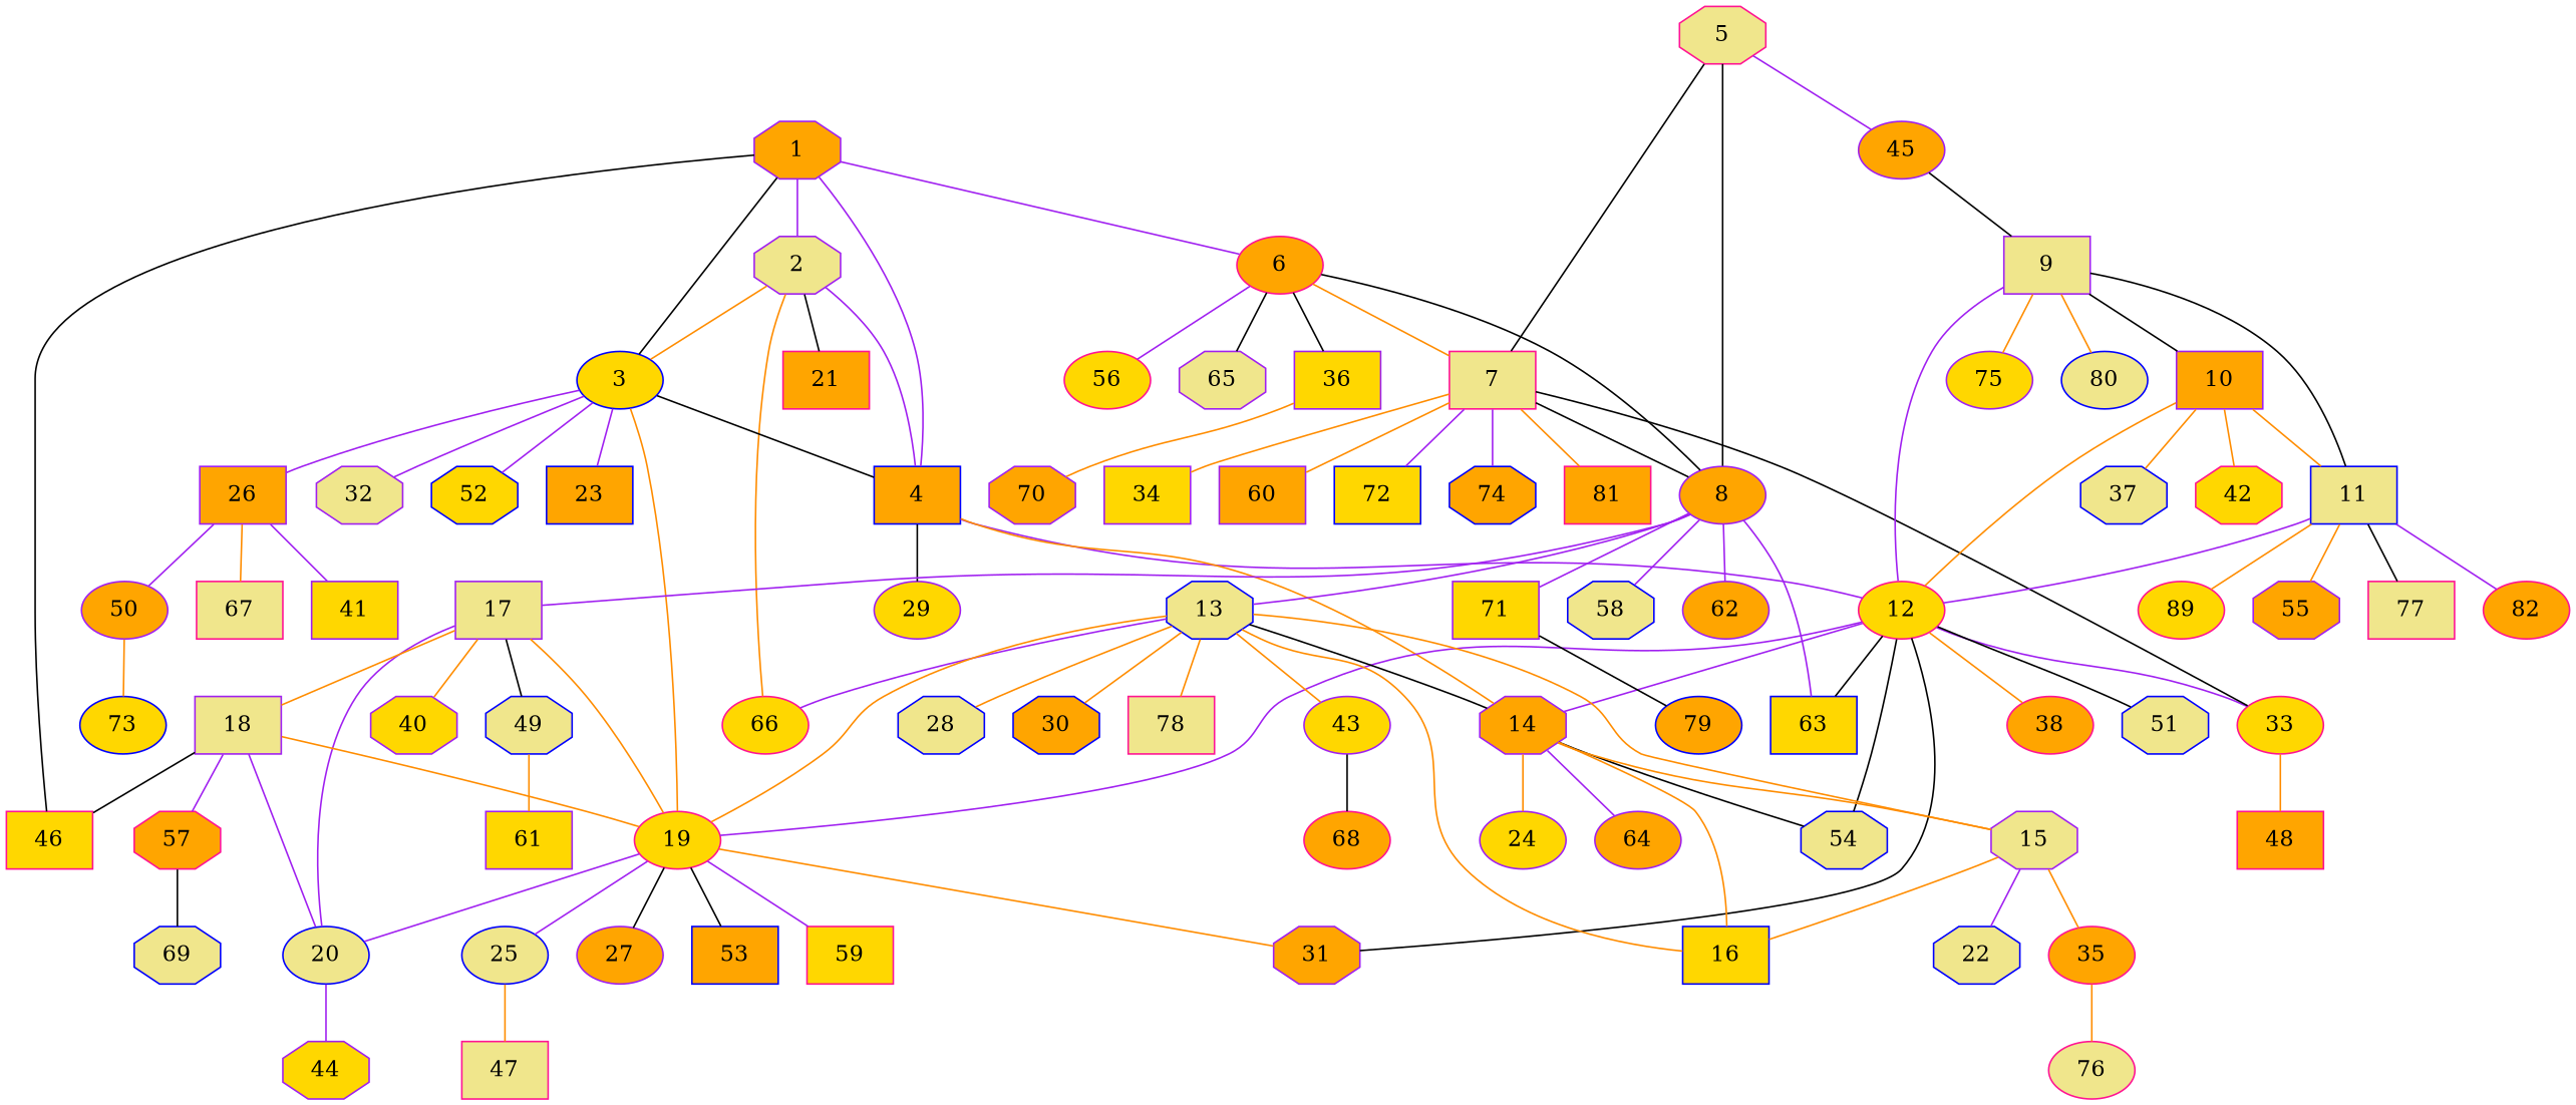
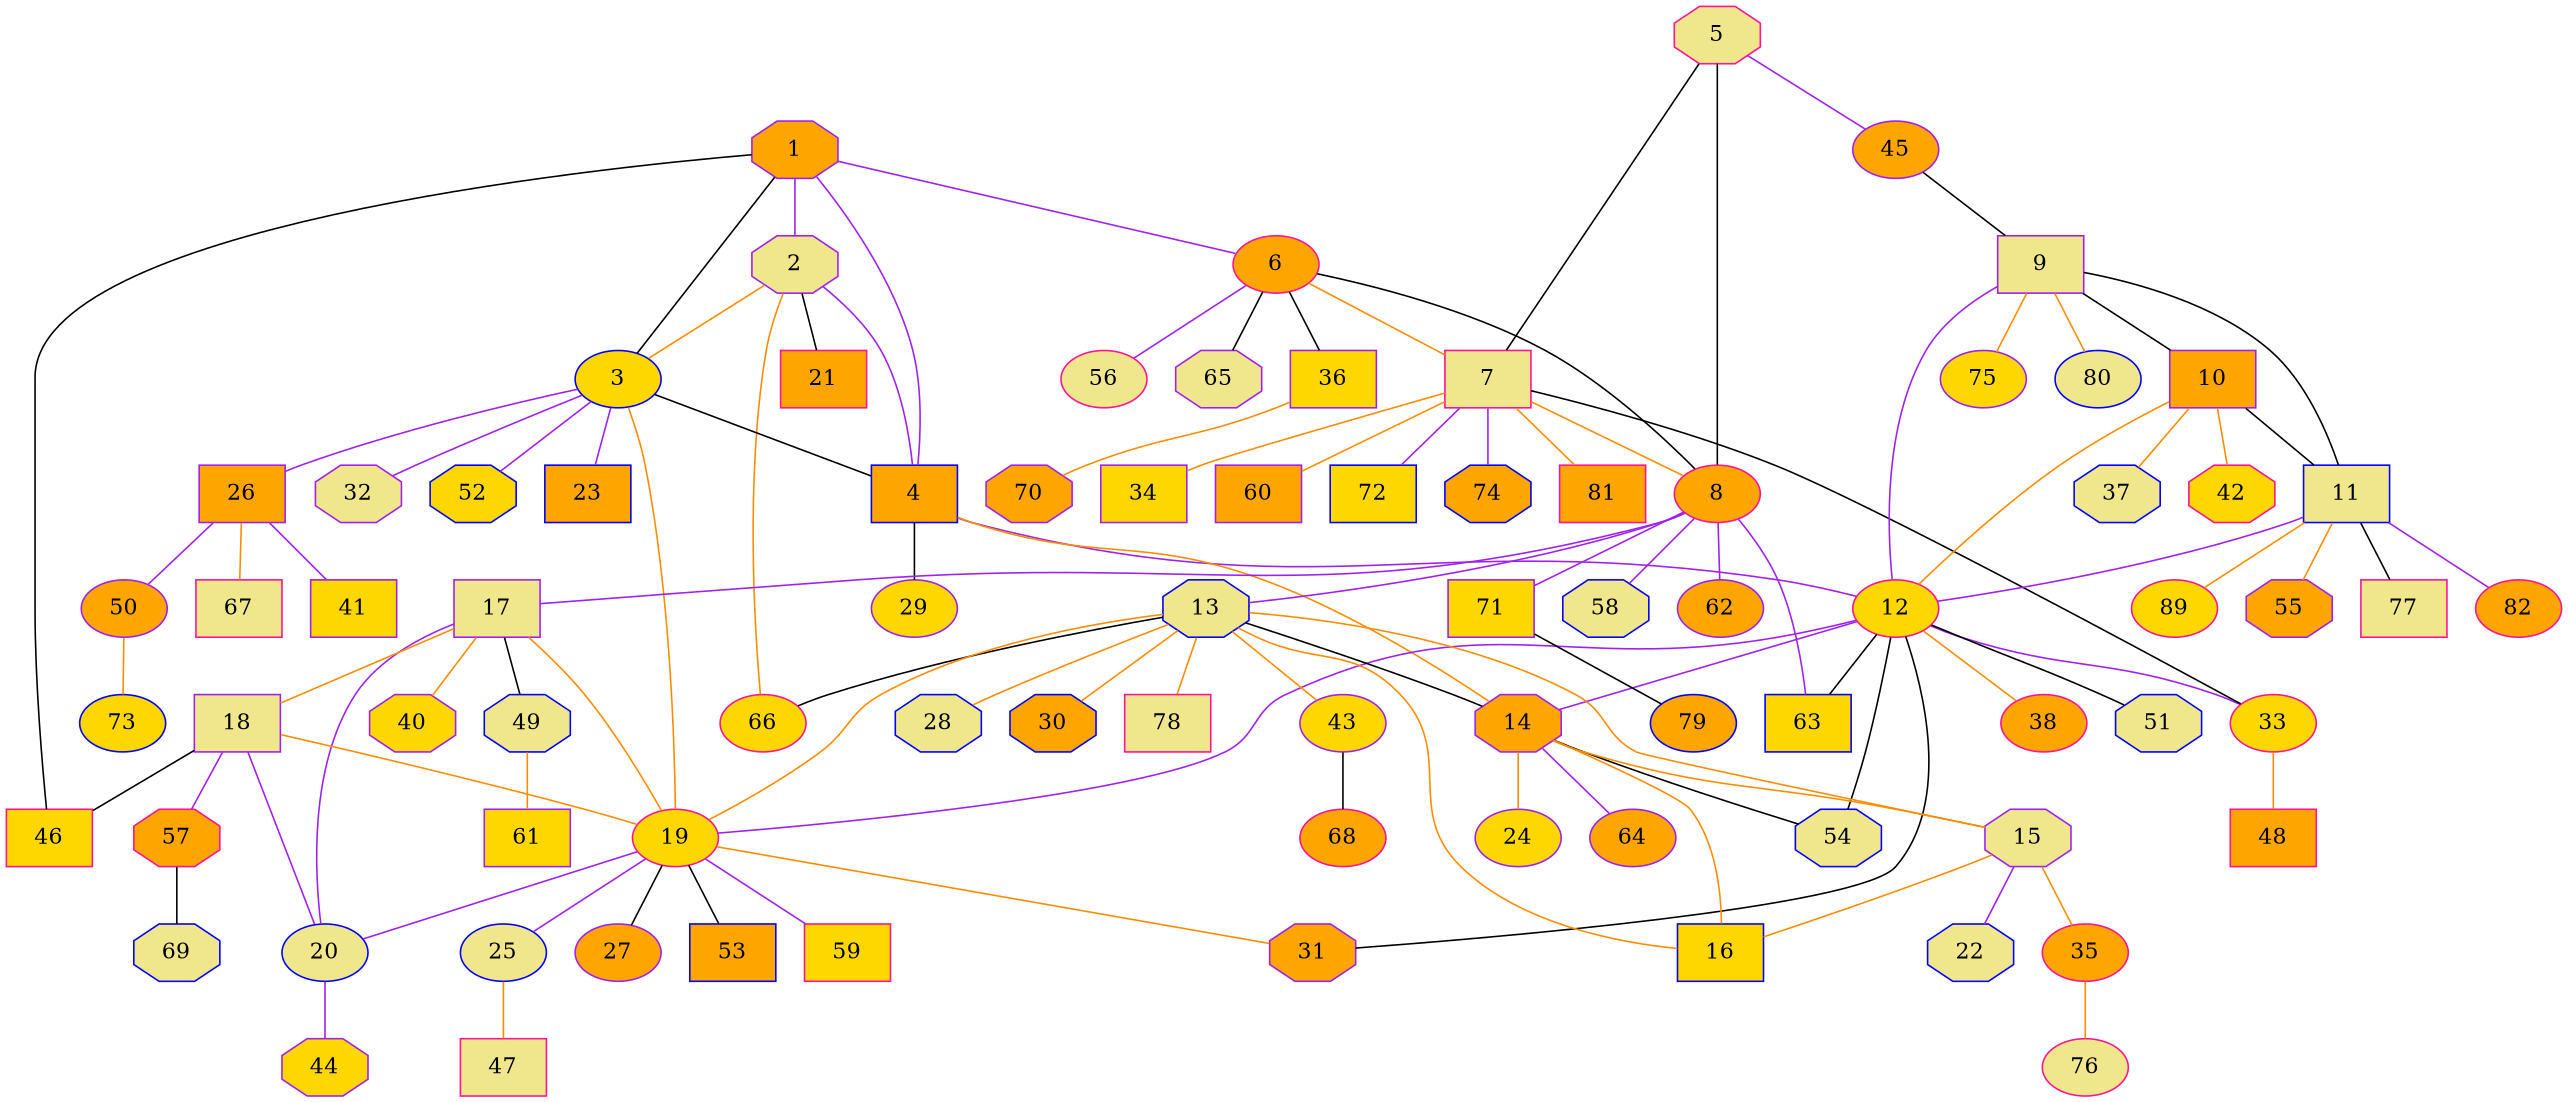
  graph {
    node [color=purple fillcolor=orange shape=ellipse style=filled]
    edge [color=darkorange]
    1 [shape=octagon]
    2 [fillcolor=khaki shape=octagon]
    3 [color=blue fillcolor=gold]
    4 [color=blue shape=box]
    6 [color=deeppink]
    46 [color=deeppink fillcolor=gold shape=box]
    21 [color=deeppink shape=box]
    66 [color=deeppink fillcolor=gold]
    19 [color=deeppink fillcolor=gold]
    23 [color=blue shape=box]
    26 [shape=box]
    32 [fillcolor=khaki shape=octagon]
    52 [color=blue fillcolor=gold shape=octagon]
    12 [color=deeppink fillcolor=gold]
    14 [shape=octagon]
    29 [fillcolor=gold]
    7 [color=deeppink fillcolor=khaki shape=box]
-   8
+   8 [color=deeppink]
    36 [fillcolor=gold shape=box]
-   56 [color=deeppink fillcolor=gold]
+   56 [color=deeppink fillcolor=khaki]
    65 [fillcolor=khaki shape=octagon]
    31 [shape=octagon]
    20 [color=blue fillcolor=khaki]
    25 [color=blue fillcolor=khaki]
    27
    53 [color=blue shape=box]
    59 [color=deeppink fillcolor=gold shape=box]
    41 [fillcolor=gold shape=box]
    50
    67 [color=deeppink fillcolor=khaki shape=box]
    33 [color=deeppink fillcolor=gold]
    63 [color=blue fillcolor=gold shape=box]
    38 [color=deeppink]
    51 [color=blue fillcolor=khaki shape=octagon]
    54 [color=blue fillcolor=khaki shape=octagon]
    15 [fillcolor=khaki shape=octagon]
    16 [color=blue fillcolor=gold shape=box]
    24 [fillcolor=gold]
    64
    5 [color=deeppink fillcolor=khaki shape=octagon]
    45
    34 [fillcolor=gold shape=box]
    60 [shape=box]
    72 [color=blue fillcolor=gold shape=box]
    74 [color=blue shape=octagon]
    81 [color=deeppink shape=box]
    13 [color=blue fillcolor=khaki shape=octagon]
    17 [fillcolor=khaki shape=box]
    58 [color=blue fillcolor=khaki shape=octagon]
    62
    71 [fillcolor=gold shape=box]
    9 [fillcolor=khaki shape=box]
    10 [shape=box]
    11 [color=blue fillcolor=khaki shape=box]
    75 [fillcolor=gold]
    80 [color=blue fillcolor=khaki]
    70 [shape=octagon]
    48 [color=deeppink shape=box]
    28 [color=blue fillcolor=khaki shape=octagon]
    30 [color=blue shape=octagon]
    43 [fillcolor=gold]
    78 [color=deeppink fillcolor=khaki shape=box]
    18 [fillcolor=khaki shape=box]
    40 [fillcolor=gold shape=octagon]
    49 [color=blue fillcolor=khaki shape=octagon]
    79 [color=blue]
    37 [color=blue fillcolor=khaki shape=octagon]
    42 [color=deeppink fillcolor=gold shape=octagon]
    n69 [color=deeppink fillcolor=gold label=89]
    55 [shape=octagon]
    77 [color=deeppink fillcolor=khaki shape=box]
    82 [color=deeppink]
    22 [color=blue fillcolor=khaki shape=octagon]
    35 [color=deeppink]
    68 [color=deeppink]
    76 [color=deeppink fillcolor=khaki]
    57 [color=deeppink shape=octagon]
    44 [fillcolor=gold shape=octagon]
    61 [fillcolor=gold shape=box]
    69 [color=blue fillcolor=khaki shape=octagon]
    47 [color=deeppink fillcolor=khaki shape=box]
    73 [color=blue fillcolor=gold]
    1 -- 2 [color=purple]
    1 -- 3 [color=black]
    1 -- 4 [color=purple]
    1 -- 6 [color=purple]
    1 -- 46 [color=black]
    2 -- 3
    2 -- 4 [color=purple]
    2 -- 21 [color=black]
    2 -- 66
    3 -- 4 [color=black]
    3 -- 19
    3 -- 23 [color=purple]
    3 -- 26 [color=purple]
    3 -- 32 [color=purple]
    3 -- 52 [color=purple]
    4 -- 12 [color=purple]
    4 -- 14
    4 -- 29 [color=black]
    6 -- 7
    6 -- 8 [color=black]
    6 -- 36 [color=black]
    6 -- 56 [color=purple]
    6 -- 65 [color=black]
    19 -- 31
    19 -- 20 [color=purple]
    19 -- 25 [color=purple]
    19 -- 27 [color=black]
    19 -- 53 [color=black]
    19 -- 59 [color=purple]
    26 -- 41 [color=purple]
    26 -- 50 [color=purple]
    26 -- 67
    12 -- 19 [color=purple]
    12 -- 14 [color=purple]
    12 -- 31 [color=black]
    12 -- 33 [color=purple]
    12 -- 63 [color=black]
    12 -- 38
    12 -- 51 [color=black]
    12 -- 54 [color=black]
    14 -- 54 [color=black]
    14 -- 15
    14 -- 16
    14 -- 24
    14 -- 64 [color=purple]
-   7 -- 8 [color=black]
+   7 -- 8
    7 -- 33 [color=black]
    7 -- 34
    7 -- 60
    7 -- 72 [color=purple]
    7 -- 74 [color=purple]
    7 -- 81
    8 -- 63 [color=purple]
    8 -- 13 [color=purple]
    8 -- 17 [color=purple]
    8 -- 58 [color=purple]
    8 -- 62 [color=purple]
    8 -- 71 [color=purple]
    36 -- 70
    20 -- 44 [color=purple]
    25 -- 47
    50 -- 73
    33 -- 48
    15 -- 16
    15 -- 22 [color=purple]
    15 -- 35
    5 -- 7 [color=black]
    5 -- 8 [color=black]
    5 -- 45 [color=purple]
    45 -- 9 [color=black]
-   13 -- 66 [color=purple]
+   13 -- 66 [color=black]
    13 -- 19
    13 -- 14 [color=black]
    13 -- 15
    13 -- 16
    13 -- 28
    13 -- 30
    13 -- 43
    13 -- 78
    17 -- 19
    17 -- 20 [color=purple]
    17 -- 18
    17 -- 40
    17 -- 49 [color=black]
    71 -- 79 [color=black]
    9 -- 12 [color=purple]
    9 -- 10 [color=black]
    9 -- 11 [color=black]
    9 -- 75
    9 -- 80
    10 -- 12
-   10 -- 11
+   10 -- 11 [color=black]
    10 -- 37
    10 -- 42
    11 -- 12 [color=purple]
    11 -- n69
    11 -- 55
    11 -- 77 [color=black]
    11 -- 82 [color=purple]
    43 -- 68 [color=black]
    18 -- 46 [color=black]
    18 -- 19
    18 -- 20 [color=purple]
    18 -- 57 [color=purple]
    49 -- 61
    35 -- 76
    57 -- 69 [color=black]
  }
